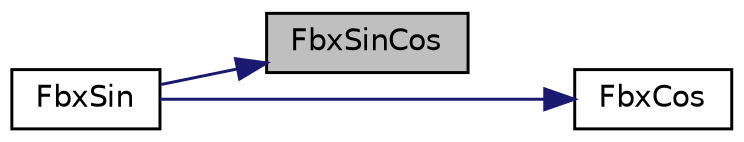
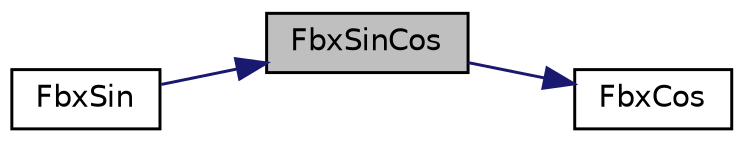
  digraph {
    fontname="DejaVu Sans"
    rankdir=LR
    node [color=black fillcolor=white fontname="DejaVu Sans" fontsize=10 shape=record style=filled]
    edge [color=midnightblue fontname="DejaVu Sans" fontsize=10 labelfontname=Helvetica labelfontsize=10 style=solid]
    n1 [fillcolor=grey75 fontcolor=black height=0.2 label=FbxSinCos width=0.4]
    n2 [height=0.2 label=FbxCos width=0.4]
    n3 [height=0.2 label=FbxSin width=0.4]
-   n3 -> n2
+   n1 -> n2
    n3 -> n1
  }
